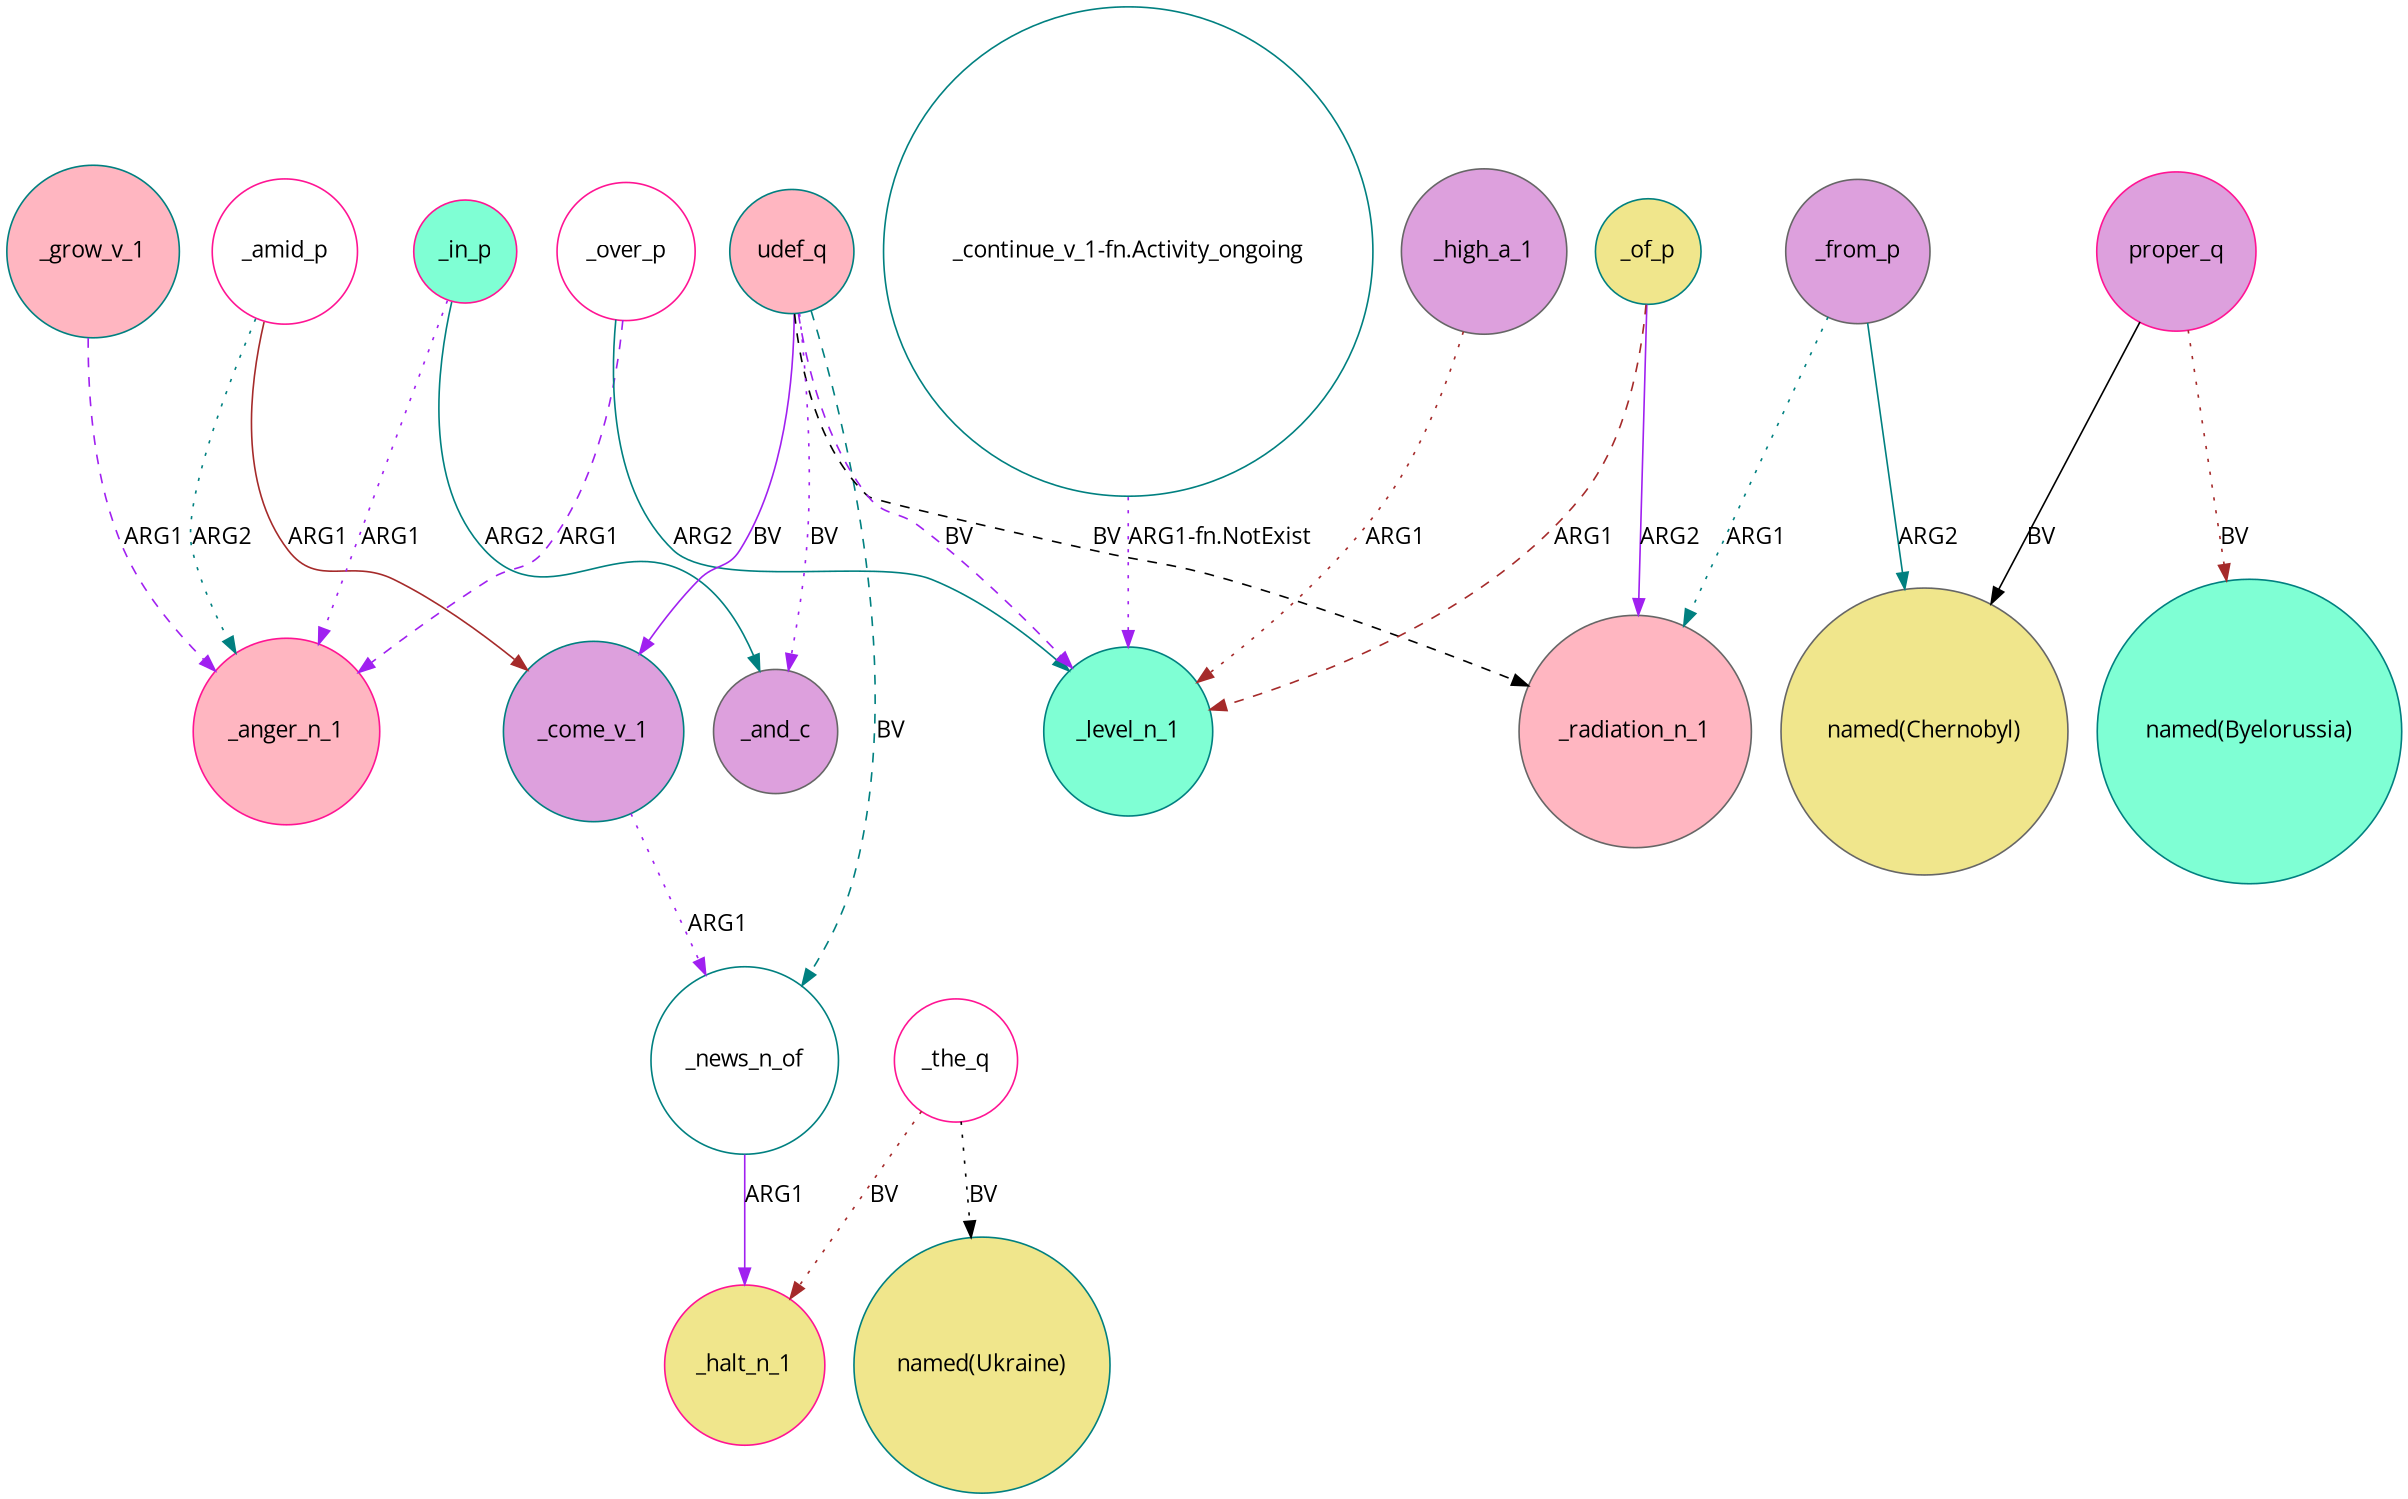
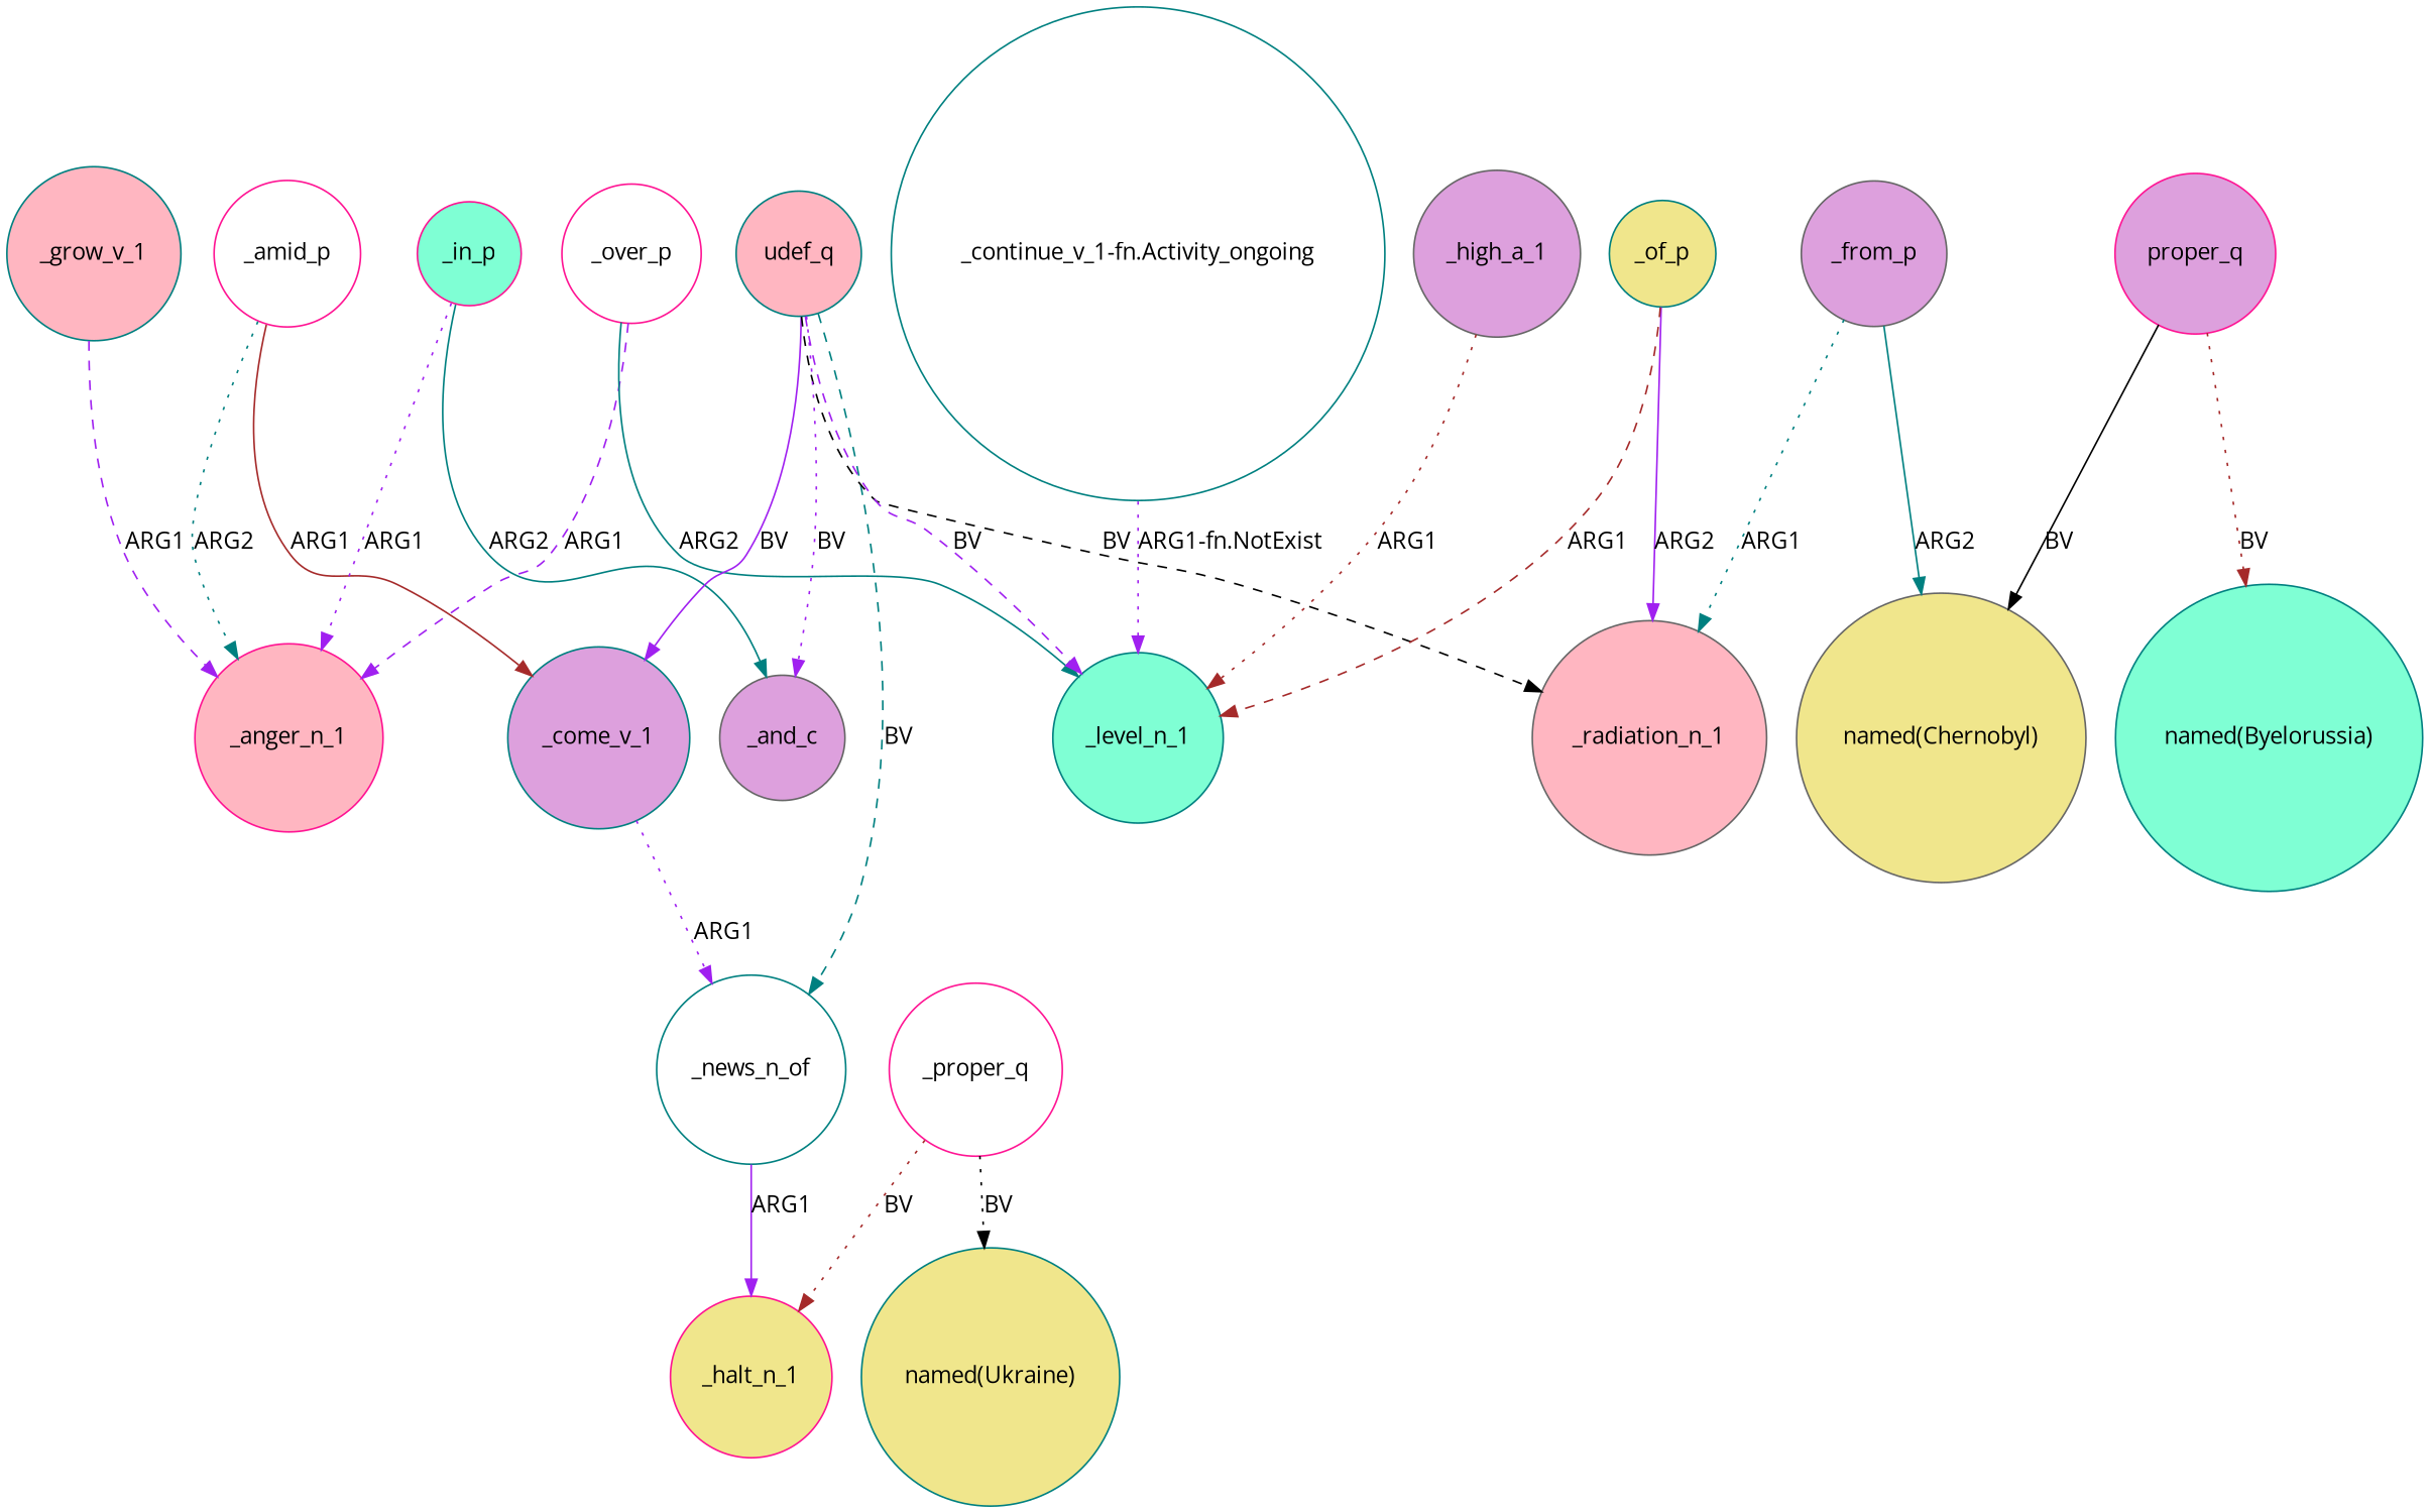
  digraph {
    fontname="Open Sans"
    node [color=teal fillcolor=white fontname="Open Sans" shape=circle style=filled]
    edge [color=purple fontname="Open Sans" style=dotted]
    _halt_n_1 [color=deeppink fillcolor=khaki]
    _news_n_of
    proper_q [color=deeppink fillcolor=plum]
    "named(Byelorussia)" [fillcolor=aquamarine]
    "named(Chernobyl)" [color=gray40 fillcolor=khaki]
    _amid_p [color=deeppink]
    _anger_n_1 [color=deeppink fillcolor=lightpink]
    _come_v_1 [fillcolor=plum]
    _from_p [color=gray40 fillcolor=plum]
    _radiation_n_1 [color=gray40 fillcolor=lightpink]
    _over_p [color=deeppink]
    _level_n_1 [fillcolor=aquamarine]
-   _the_q [color=deeppink]
+   _the_q [color=deeppink label=_proper_q]
    "named(Ukraine)" [fillcolor=khaki]
    _grow_v_1 [fillcolor=lightpink]
    _in_p [color=deeppink fillcolor=aquamarine]
    _and_c [color=gray40 fillcolor=plum]
    udef_q [fillcolor=lightpink]
    "_continue_v_1-fn.Activity_ongoing"
    _of_p [fillcolor=khaki]
    _high_a_1 [color=gray40 fillcolor=plum]
    _news_n_of -> _halt_n_1 [label=ARG1 style=solid]
    proper_q -> "named(Byelorussia)" [color=brown label=BV]
    proper_q -> "named(Chernobyl)" [color=black label=BV style=solid]
    _amid_p -> _anger_n_1 [color=teal label=ARG2]
    _amid_p -> _come_v_1 [color=brown label=ARG1 style=solid]
    _come_v_1 -> _news_n_of [label=ARG1]
    _from_p -> "named(Chernobyl)" [color=teal label=ARG2 style=solid]
    _from_p -> _radiation_n_1 [color=teal label=ARG1]
    _over_p -> _anger_n_1 [label=ARG1 style=dashed]
    _over_p -> _level_n_1 [color=teal label=ARG2 style=solid]
    _the_q -> _halt_n_1 [color=brown label=BV]
    _the_q -> "named(Ukraine)" [color=black label=BV]
    _grow_v_1 -> _anger_n_1 [label=ARG1 style=dashed]
    _in_p -> _anger_n_1 [label=ARG1]
    _in_p -> _and_c [color=teal label=ARG2 style=solid]
    udef_q -> _news_n_of [color=teal label=BV style=dashed]
    udef_q -> _come_v_1 [label=BV style=solid]
    udef_q -> _radiation_n_1 [color=black label=BV style=dashed]
    udef_q -> _level_n_1 [label=BV style=dashed]
    udef_q -> _and_c [label=BV]
    "_continue_v_1-fn.Activity_ongoing" -> _level_n_1 [label="ARG1-fn.NotExist"]
    _of_p -> _radiation_n_1 [label=ARG2 style=solid]
    _of_p -> _level_n_1 [color=brown label=ARG1 style=dashed]
    _high_a_1 -> _level_n_1 [color=brown label=ARG1]
  }
